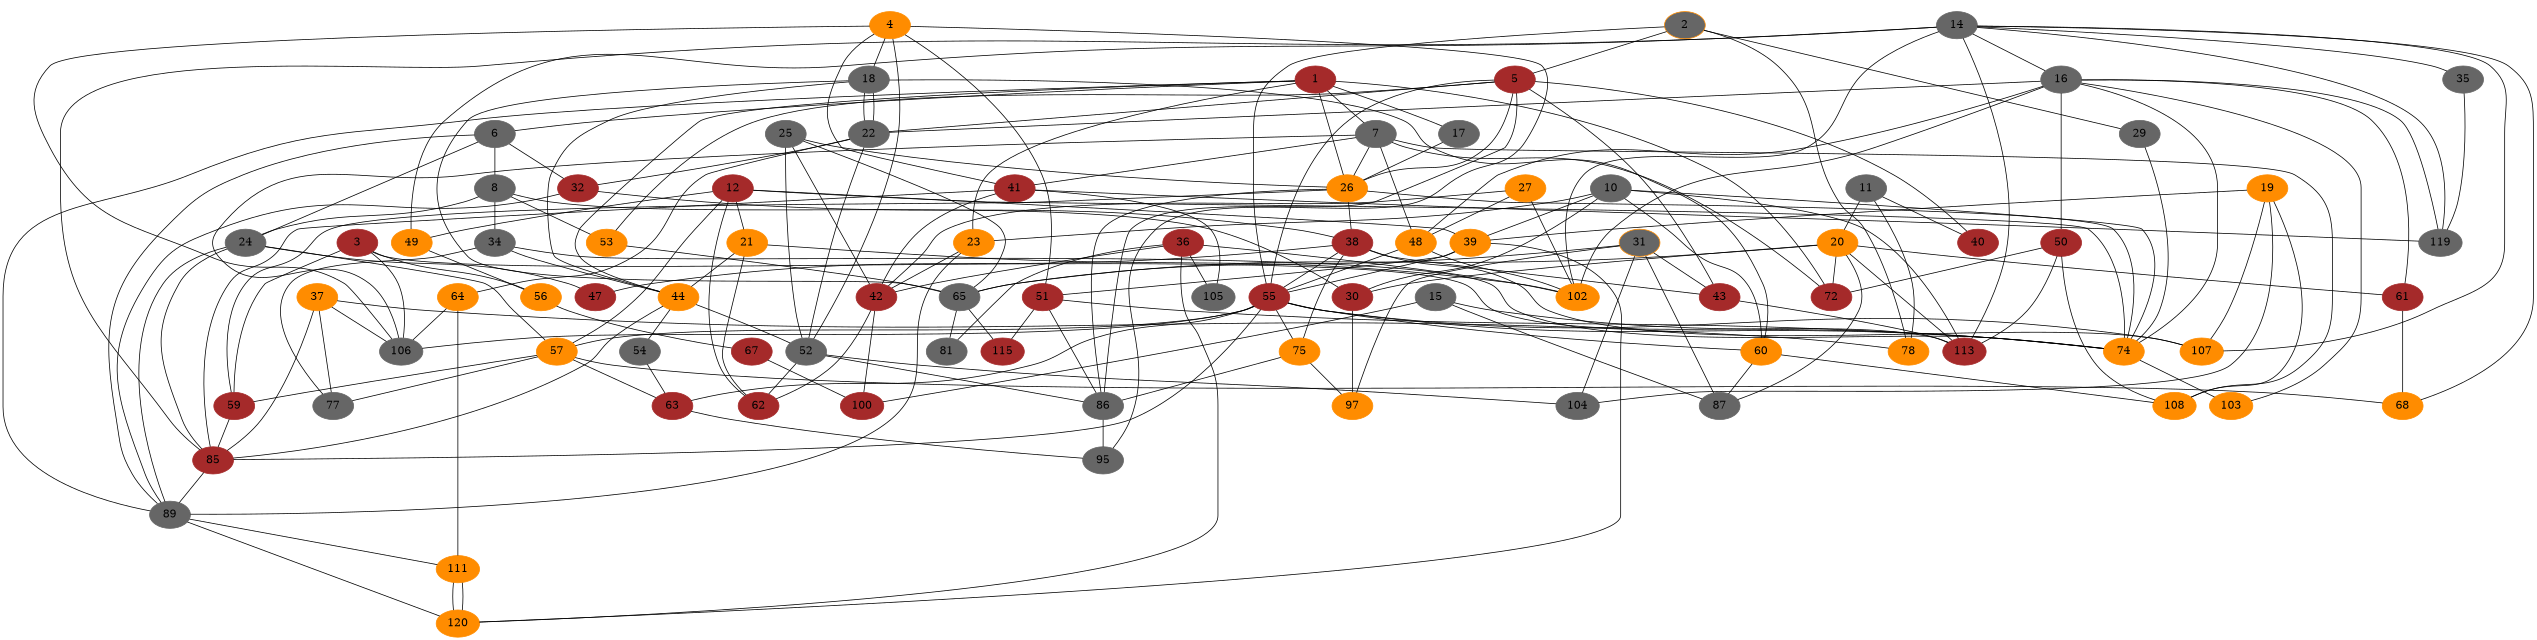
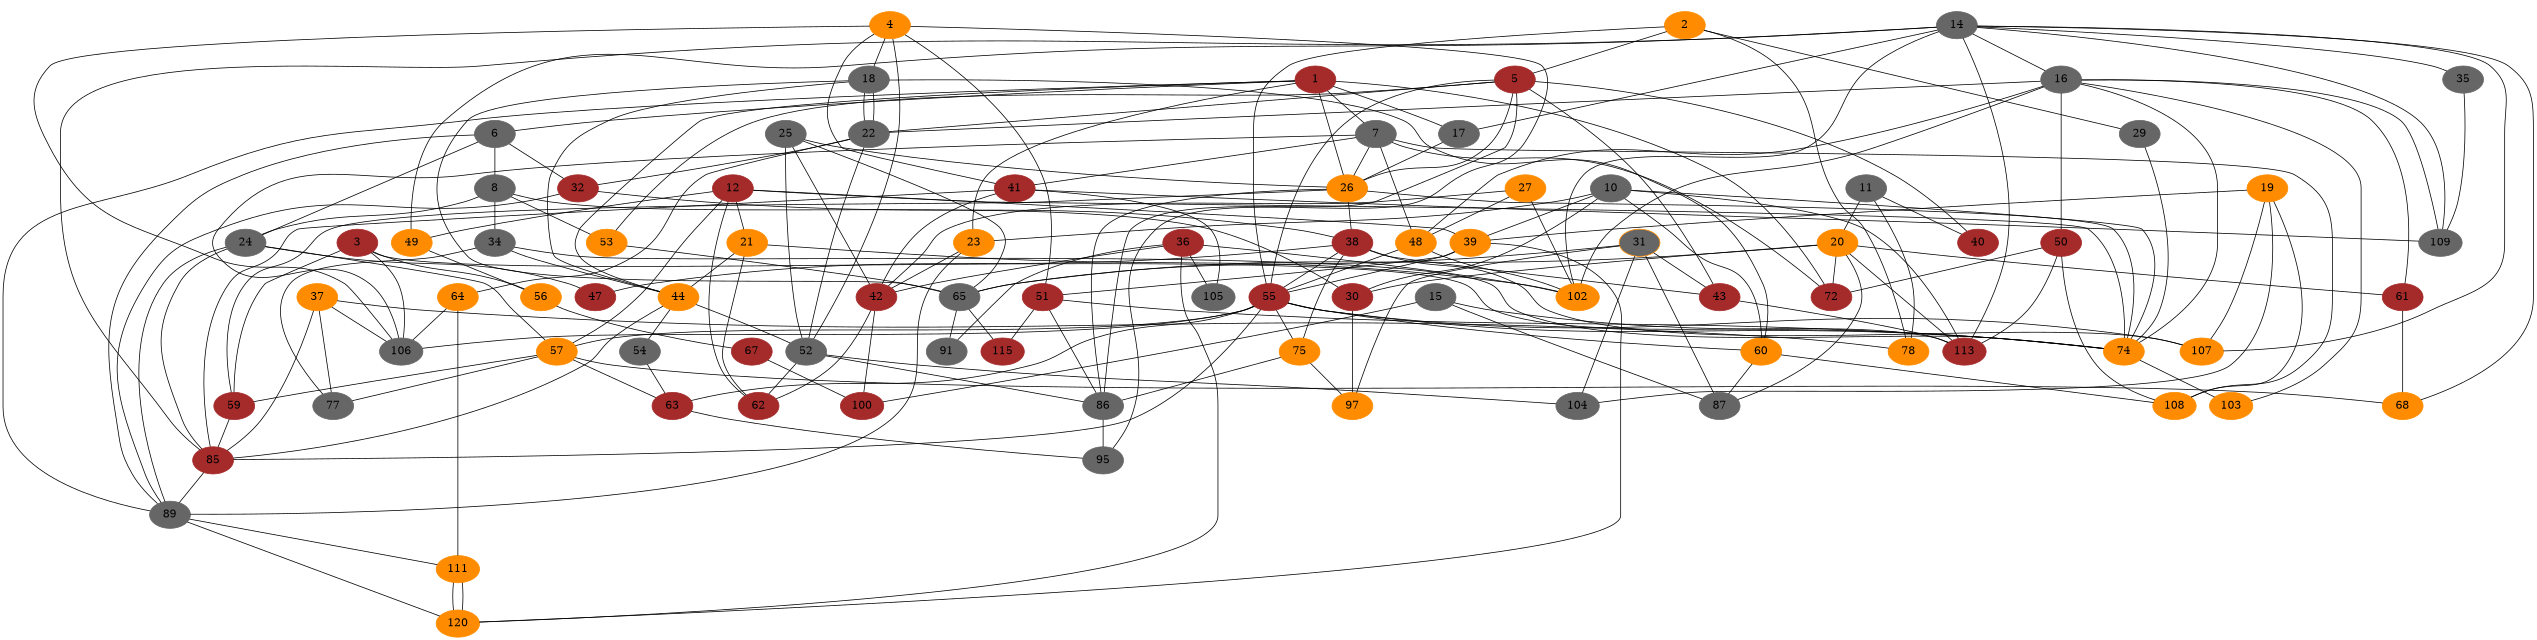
  graph {
    node [color=darkorange style=filled]
    1 [color=brown super="+88"]
    6 [color=gray40 super="+9"]
    7 [color=gray40 super="+109"]
    17 [color=gray40]
    23
    26 [super="+99"]
    44 [super="+69"]
    72 [color=brown super="+79"]
    89 [color=gray40 super="+92"]
    8 [color=gray40 super="+93"]
    24 [color=gray40 super="+101"]
    32 [color=brown super="+112"]
    106 [color=gray40 super="+122"]
    41 [color=brown super="+49"]
    48
    108
    42 [color=brown super="+73"]
    59 [color=brown]
    86 [color=gray40 super="+123"]
    74 [super="+110"]
    38 [color=brown super="+82"]
    52 [color=gray40 super="+96"]
    85 [color=brown super="+90"]
    54 [color=gray40]
    120
    111
    5 [color=brown super="+28"]
    55 [color=brown super="+124"]
    22 [color=gray40 super="+91"]
    40 [color=brown]
    43 [color=brown]
    53
-   2 [fillcolor=gray40]
+   2
    29 [color=gray40]
    78
    60
    57
    107
    75
    63 [color=brown super="+70"]
    3 [color=brown]
    56
    113 [color=brown super="+114"]
    67 [color=brown]
    4 [super="+94"]
    18 [color=gray40 super="+46"]
    51 [color=brown super="+66"]
    95 [color=gray40]
    65 [color=gray40 super="+71"]
-   119 [color=gray40]
+   119 [color=gray40 label=109]
    105 [color=gray40]
    115 [color=brown]
    62 [color=brown]
    104 [color=gray40]
    64
    30 [color=brown]
    34 [color=gray40]
    47 [color=brown]
    102 [super="+117"]
    97
    77 [color=gray40]
    10 [color=gray40 super="+84"]
    39 [super="+58"]
    87 [color=gray40]
    103
    11 [color=gray40 super="+98"]
    20
    61 [color=brown]
    12 [color=brown super="+80"]
    21
    n71 [label=49]
    68
    14 [color=gray40 super="+33"]
    16 [color=gray40 super="+118"]
    35 [color=gray40]
    50 [color=brown super="+121"]
    15 [color=gray40]
    100 [color=brown]
-   81 [color=gray40]
+   81 [color=gray40 label=91]
    19
    25 [color=gray40]
    27 [super="+83"]
    31 [fillcolor=gray40 super="+76"]
    36 [color=brown super="+116"]
    37
    1 -- 6
    1 -- 7
    1 -- 17
    1 -- 23
    1 -- 26
    1 -- 44
    1 -- 72
    1 -- 89
    6 -- 89
    6 -- 8
    6 -- 24
    6 -- 32
    7 -- 26
    7 -- 72
    7 -- 106
    7 -- 41
    7 -- 48
    7 -- 108
    17 -- 26
    23 -- 89
    23 -- 42
    26 -- 59
    26 -- 86
    26 -- 74
    26 -- 38
    44 -- 52
    44 -- 85
    44 -- 54
    89 -- 120
    89 -- 111
    8 -- 24
    8 -- 53
    8 -- 30
    8 -- 34
    24 -- 89
    24 -- 85
    24 -- 57
    24 -- 47
    32 -- 89
    32 -- 38
    41 -- 42
    41 -- 85
    41 -- 119
    41 -- 105
    48 -- 55
    48 -- 102
    42 -- 62
    42 -- 100 [weight=2]
    59 -- 85
    86 -- 95
    74 -- 103
    38 -- 55
    38 -- 43
    38 -- 107
    38 -- 75
    38 -- 47
    52 -- 86
    52 -- 62
    52 -- 104
    85 -- 89
    54 -- 63
    111 -- 120
    111 -- 120
    5 -- 26
    5 -- 86
    5 -- 55
    5 -- 22
    5 -- 40
    5 -- 43
    5 -- 53
    55 -- 106
    55 -- 74
    55 -- 85
    55 -- 60
    55 -- 57
    55 -- 107
    55 -- 75
    55 -- 63
    22 -- 32
    22 -- 52
    22 -- 64
    43 -- 113
    53 -- 65
    2 -- 5
    2 -- 55
    2 -- 29
    2 -- 78
    29 -- 74
    60 -- 108
    60 -- 87
    57 -- 59
    57 -- 63
    57 -- 77
    57 -- 68
    75 -- 86
    75 -- 97
    63 -- 95
    3 -- 106
    3 -- 59
    3 -- 56
    3 -- 113
    56 -- 67
    67 -- 100
    4 -- 106
    4 -- 41
    4 -- 52
    4 -- 18
    4 -- 51
    4 -- 95
    18 -- 44
    18 -- 22
    18 -- 22
    18 -- 60
    18 -- 65
    51 -- 86
    51 -- 74
    51 -- 115
    65 -- 115
    65 -- 81
    64 -- 106
    64 -- 111
    30 -- 97
    34 -- 44
    34 -- 74
    34 -- 77
    10 -- 23
    10 -- 74
    10 -- 60
    10 -- 113
    10 -- 30
    10 -- 39
    39 -- 120
    39 -- 55
    39 -- 51
    11 -- 40
    11 -- 78
    11 -- 20 [weight=2]
    20 -- 72
    20 -- 113
    20 -- 65
    20 -- 30
    20 -- 87
    20 -- 61
    61 -- 68
    12 -- 74
    12 -- 57
    12 -- 62
    12 -- 39
    12 -- 21
    12 -- n71
    21 -- 44
    21 -- 62
    21 -- 102
    n71 -- 56
+   14 -- 17
    14 -- 85
    14 -- 107
    14 -- 113
    14 -- 119
    14 -- 102
    14 -- n71
    14 -- 68
    14 -- 16
    14 -- 35
    16 -- 48
    16 -- 74
    16 -- 22
    16 -- 119
    16 -- 102
    16 -- 103
    16 -- 61
    16 -- 50
    35 -- 119
    50 -- 72
    50 -- 108
    50 -- 113
    15 -- 74
    15 -- 87
    15 -- 100
    19 -- 108
    19 -- 107
    19 -- 104
    19 -- 39
    25 -- 26
    25 -- 42
    25 -- 52
    25 -- 65
    27 -- 48
    27 -- 42
    27 -- 102
    31 -- 43
    31 -- 65
    31 -- 104
    31 -- 97
    31 -- 87
    36 -- 42
    36 -- 120
    36 -- 105
    36 -- 102
    36 -- 81
    37 -- 106
    37 -- 85
    37 -- 78
    37 -- 77
  }
